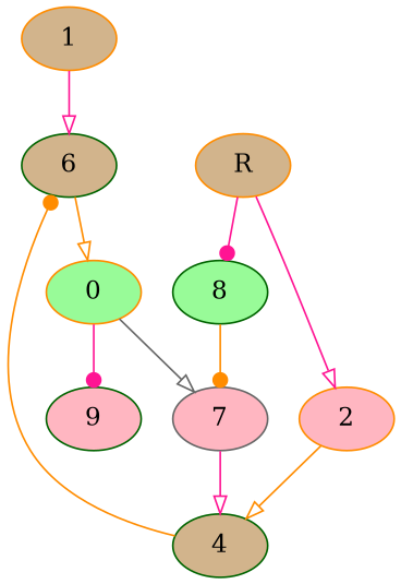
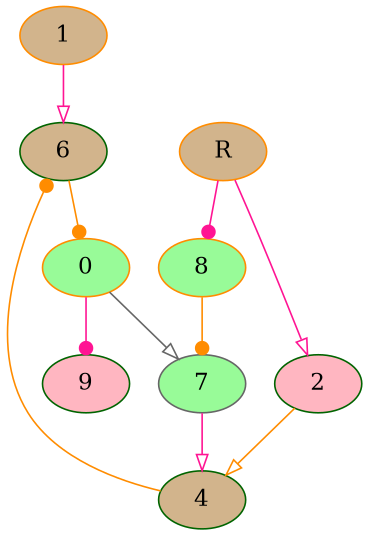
  digraph {
    node [color=darkgreen fillcolor=tan style=filled]
    edge [arrowhead=onormal color=deeppink]
    1 [color=darkorange]
    6
    n3 [color=darkorange fillcolor=palegreen label=0]
-   7 [color=gray40 fillcolor=lightpink]
+   7 [color=gray40 fillcolor=palegreen]
    4
-   8 [fillcolor=palegreen]
+   8 [color=darkorange fillcolor=palegreen]
    9 [fillcolor=lightpink]
    R [color=darkorange]
-   2 [color=darkorange fillcolor=lightpink]
+   2 [fillcolor=lightpink]
    1 -> 6
-   6 -> n3 [color=darkorange]
+   6 -> n3 [arrowhead=dot color=darkorange]
    n3 -> 7 [color=gray40]
    n3 -> 9 [arrowhead=dot]
    7 -> 4
    4 -> 6 [arrowhead=dot color=darkorange]
    8 -> 7 [arrowhead=dot color=darkorange]
    R -> 8 [arrowhead=dot]
    R -> 2
    2 -> 4 [color=darkorange]
  }
